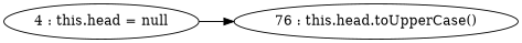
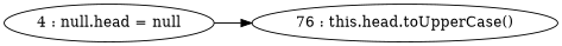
  digraph {
    rankdir=LR
-   "4 : this.head = null"
+   "4 : this.head = null" [label="4 : null.head = null"]
    "76 : this.head.toUpperCase()"
    "4 : this.head = null" -> "76 : this.head.toUpperCase()"
  }
